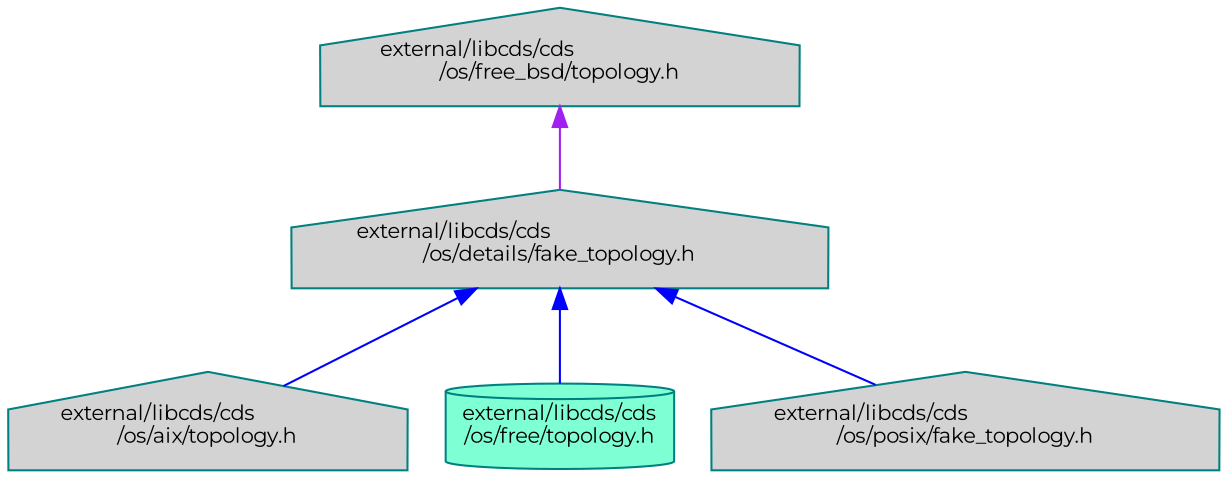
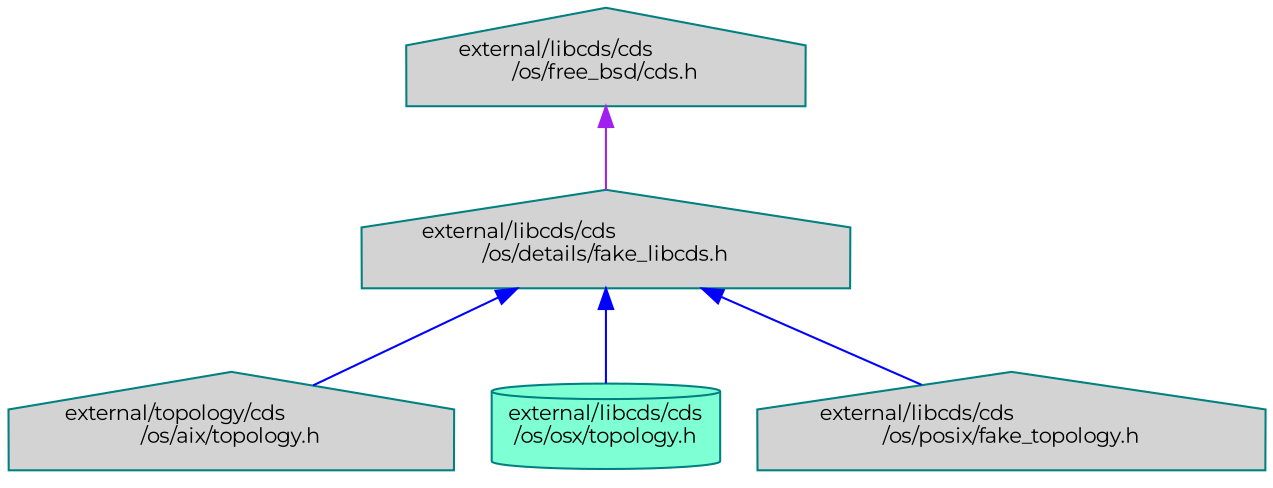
  digraph {
    fontname=Montserrat
    node [color=teal fillcolor=lightgrey fontname=Montserrat fontsize=10 shape=house style=filled]
    edge [color=blue dir=back fontname=Montserrat fontsize=10 labelfontname=Helvetica labelfontsize=10 style=solid]
-   n1 [fontcolor=black height=0.2 label="external/libcds/cds\l/os/details/fake_topology.h" width=0.4]
-   n2 [height=0.2 label="external/libcds/cds\l/os/aix/topology.h" width=0.4]
-   n3 [fillcolor=aquamarine height=0.2 label="external/libcds/cds\l/os/free/topology.h" shape=cylinder width=0.4]
+   n1 [fontcolor=black height=0.2 label="external/libcds/cds\l/os/details/fake_libcds.h" width=0.4]
+   n2 [height=0.2 label="external/topology/cds\l/os/aix/topology.h" width=0.4]
+   n3 [fillcolor=aquamarine height=0.2 label="external/libcds/cds\l/os/osx/topology.h" shape=cylinder width=0.4]
    n4 [height=0.2 label="external/libcds/cds\l/os/posix/fake_topology.h" width=0.4]
-   n5 [height=0.2 label="external/libcds/cds\l/os/free_bsd/topology.h" width=0.4]
+   n5 [height=0.2 label="external/libcds/cds\l/os/free_bsd/cds.h" width=0.4]
    n1 -> n2
    n1 -> n3
    n1 -> n4
    n5 -> n1 [color=purple]
  }
